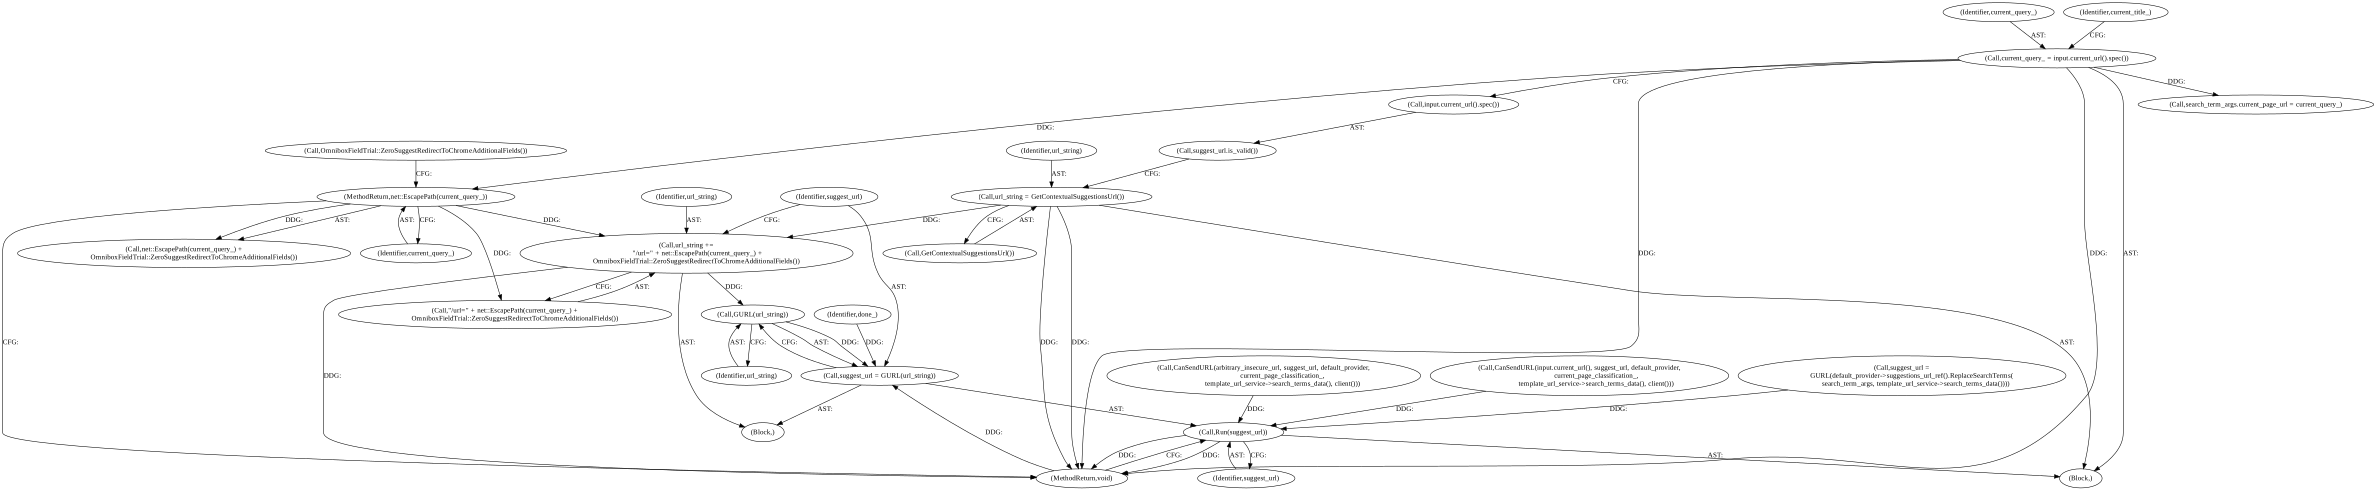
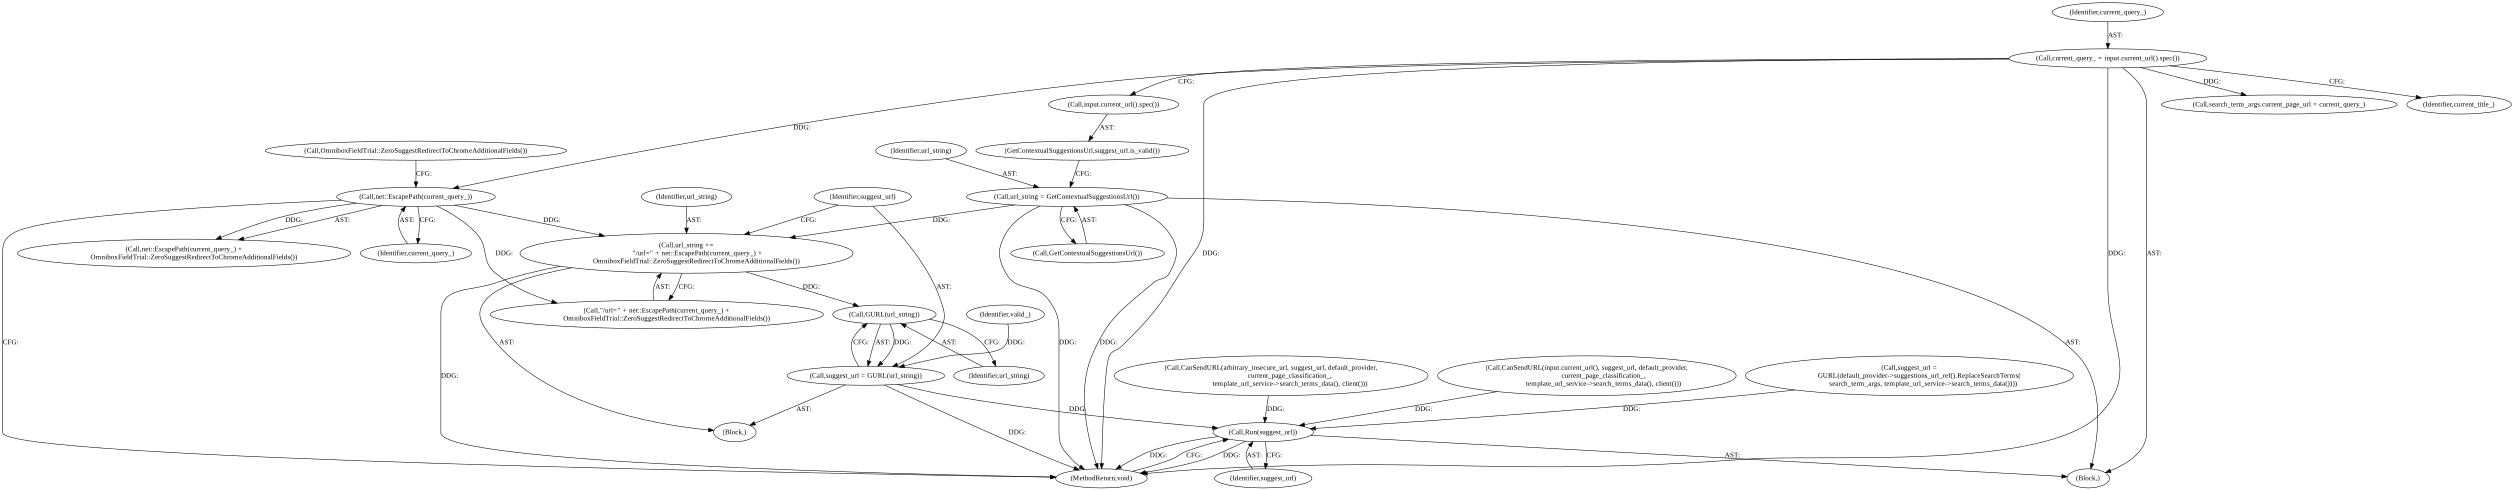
  digraph {
    fontname="Liberation Serif"
    node [fontname="Liberation Serif"]
    edge [fontname="Liberation Serif"]
    n1 [label="(Call,url_string +=\n           \"/url=\" + net::EscapePath(current_query_) +\n          OmniboxFieldTrial::ZeroSuggestRedirectToChromeAdditionalFields())"]
    n2 [label="(Call,GURL(url_string))"]
    n3 [label="(Block,)"]
    n4 [label="(Call,\"/url=\" + net::EscapePath(current_query_) +\n          OmniboxFieldTrial::ZeroSuggestRedirectToChromeAdditionalFields())"]
    n5 [label="(MethodReturn,void)"]
    n6 [label="(Call,suggest_url = GURL(url_string))"]
    n7 [label="(Identifier,url_string)"]
    n8 [label="(Call,Run(suggest_url))"]
-   n9 [label="(MethodReturn,net::EscapePath(current_query_))"]
+   n9 [label="(Call,net::EscapePath(current_query_))"]
    n10 [label="(Call,net::EscapePath(current_query_) +\n          OmniboxFieldTrial::ZeroSuggestRedirectToChromeAdditionalFields())"]
    n11 [label="(Identifier,current_query_)"]
    n12 [label="(Call,current_query_ = input.current_url().spec())"]
    n13 [label="(Call,search_term_args.current_page_url = current_query_)"]
    n14 [label="(Block,)"]
    n15 [label="(Call,input.current_url().spec())"]
-   n16 [label="(Call,suggest_url.is_valid())"]
+   n16 [label="(GetContextualSuggestionsUrl,suggest_url.is_valid())"]
    n17 [label="(Call,url_string = GetContextualSuggestionsUrl())"]
    n18 [label="(Call,GetContextualSuggestionsUrl())"]
    n19 [label="(Identifier,suggest_url)"]
    n20 [label="(Identifier,url_string)"]
    n21 [label="(Call,CanSendURL(input.current_url(), suggest_url, default_provider,\n                 current_page_classification_,\n                 template_url_service->search_terms_data(), client()))"]
-   n22 [label="(Identifier,done_)"]
+   n22 [label="(Identifier,valid_)"]
    n23 [label="(Identifier,current_query_)"]
    n24 [label="(Call,suggest_url =\n          GURL(default_provider->suggestions_url_ref().ReplaceSearchTerms(\n              search_term_args, template_url_service->search_terms_data())))"]
    n25 [label="(Identifier,suggest_url)"]
    n26 [label="(Identifier,current_title_)"]
    n27 [label="(Call,OmniboxFieldTrial::ZeroSuggestRedirectToChromeAdditionalFields())"]
    n28 [label="(Call,CanSendURL(arbitrary_insecure_url, suggest_url, default_provider,\n                   current_page_classification_,\n                   template_url_service->search_terms_data(), client()))"]
    n29 [label="(Identifier,url_string)"]
    n1 -> n2 [label="DDG: "]
    n1 -> n3 [label="AST: "]
    n1 -> n4 [label="CFG: "]
    n1 -> n5 [label="DDG: "]
    n2 -> n6 [label="AST: "]
    n2 -> n6 [label="DDG: "]
    n2 -> n7 [label="CFG: "]
    n4 -> n1 [label="AST: "]
    n5 -> n8 [label="CFG: "]
    n6 -> n2 [label="CFG: "]
    n6 -> n3 [label="AST: "]
-   n5 -> n6 [label="DDG: "]
-   n6 -> n8 [label="AST: "]
+   n6 -> n5 [label="DDG: "]
+   n6 -> n8 [label="DDG: "]
    n7 -> n2 [label="AST: "]
    n8 -> n5 [label="DDG: "]
    n8 -> n5 [label="DDG: "]
    n8 -> n14 [label="AST: "]
    n8 -> n19 [label="CFG: "]
    n9 -> n1 [label="DDG: "]
    n9 -> n4 [label="DDG: "]
    n9 -> n5 [label="CFG: "]
    n9 -> n10 [label="AST: "]
    n9 -> n10 [label="DDG: "]
    n9 -> n11 [label="CFG: "]
    n11 -> n9 [label="AST: "]
    n12 -> n5 [label="DDG: "]
    n12 -> n5 [label="DDG: "]
    n12 -> n9 [label="DDG: "]
    n12 -> n13 [label="DDG: "]
    n12 -> n14 [label="AST: "]
    n12 -> n15 [label="CFG: "]
    n15 -> n16 [label="AST: "]
    n16 -> n17 [label="CFG: "]
    n17 -> n1 [label="DDG: "]
    n17 -> n5 [label="DDG: "]
    n17 -> n5 [label="DDG: "]
    n17 -> n14 [label="AST: "]
    n17 -> n18 [label="CFG: "]
    n18 -> n17 [label="AST: "]
    n19 -> n8 [label="AST: "]
    n20 -> n17 [label="AST: "]
    n21 -> n8 [label="DDG: "]
    n22 -> n6 [label="DDG: "]
    n23 -> n12 [label="AST: "]
    n24 -> n8 [label="DDG: "]
    n25 -> n1 [label="CFG: "]
    n25 -> n6 [label="AST: "]
-   n26 -> n12 [label="CFG: "]
+   n12 -> n26 [label="CFG: "]
    n27 -> n9 [label="CFG: "]
    n28 -> n8 [label="DDG: "]
    n29 -> n1 [label="AST: "]
  }
